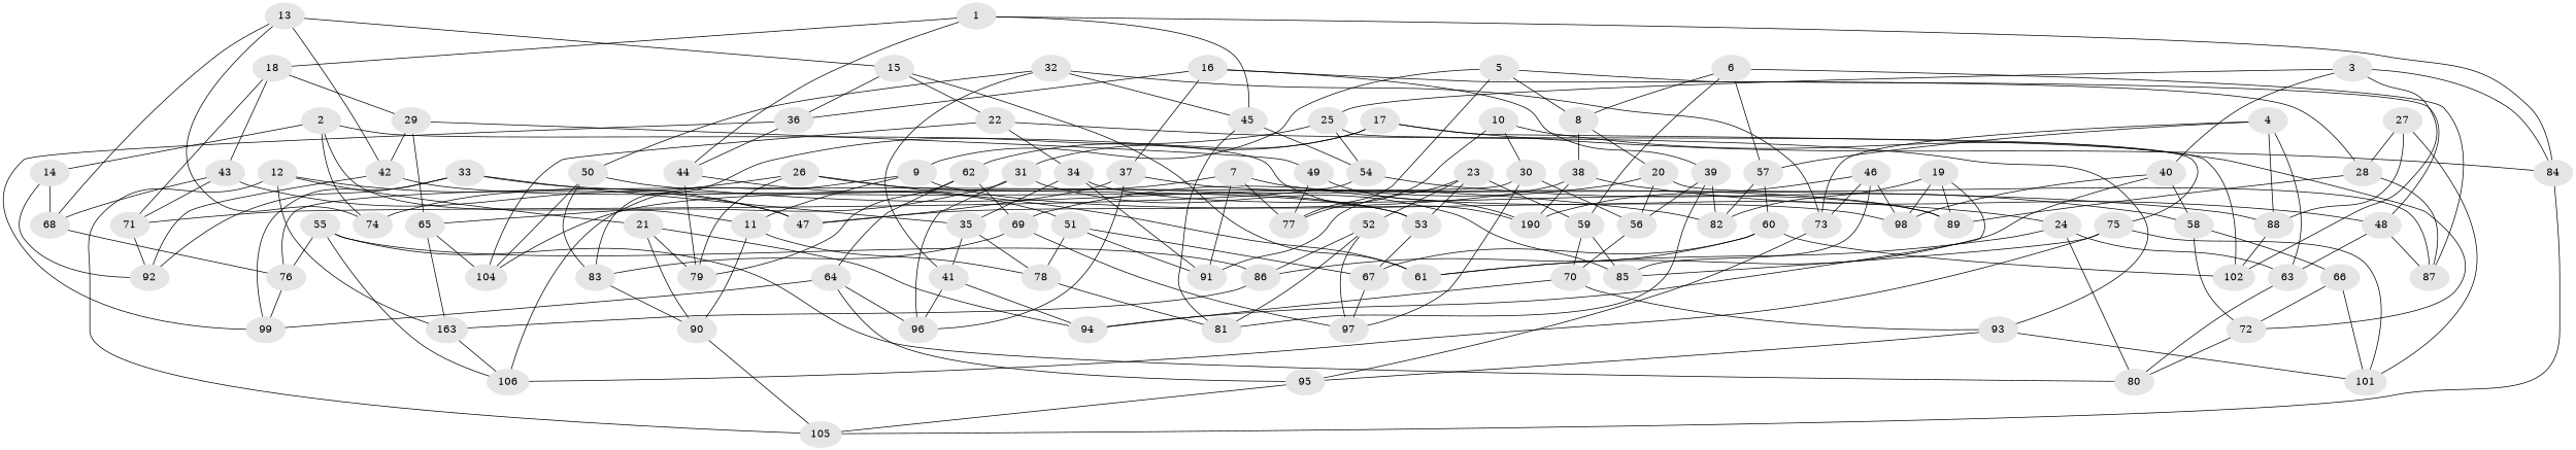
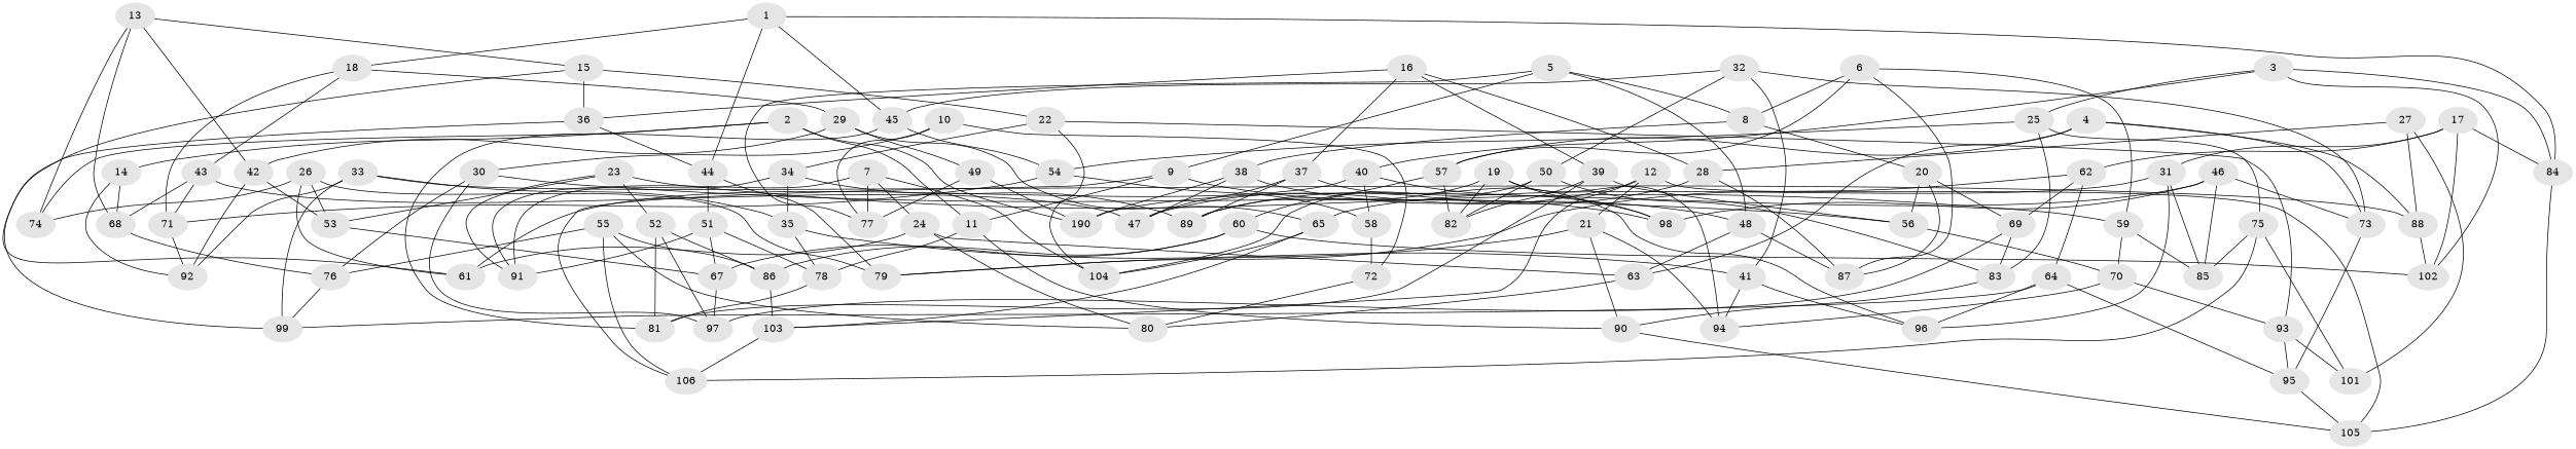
  graph {
    node [color=gray90 style=filled]
    1
    18
    44
    45
    84
    29
    43
    71
    79
    51
    54
    81
    105
    2
    11
    14
    74
    n18 [label=190]
    78
    90
    68
    92
    3
    25
    40
    102
    75
    83
    98
    61
    58
    4
    57
    63
    73
    88
    82
    60
    80
    95
    5
    8
    9
    48
    77
    20
    38
    106
    87
    6
    59
    85
    70
    7
    24
    91
    104
    56
    69
    47
    10
    30
    72
    76
    97
    12
    21
-   103 [label=163]
+   103
    94
    13
    15
    42
    22
    36
    53
-   66
    101
    34
    93
    99
    16
    28
    37
    39
    89
    96
    17
    31
    62
    65
    64
    49
    19
    35
    23
    52
    86
    67
    26
    27
    32
    41
    50
    33
    46
    55
    1 -- 18
    1 -- 44
    1 -- 45
    1 -- 84
    18 -- 29
    18 -- 43
    18 -- 71
    44 -- 79
    44 -- 51
    45 -- 54
    45 -- 81
    84 -- 105
    29 -- 42
    29 -- 65
    29 -- 49
    43 -- 71
    43 -- 68
    43 -- 47
    71 -- 92
    51 -- 78
    51 -- 91
    51 -- 67
    54 -- 71
    54 -- 58
    2 -- 11
    2 -- 14
    2 -- 74
    2 -- n18
    11 -- 78
    11 -- 90
    14 -- 68
    14 -- 92
    78 -- 81
    90 -- 105
    68 -- 76
    3 -- 84
    3 -- 25
    3 -- 40
    3 -- 102
    25 -- 54
    25 -- 75
    25 -- 83
    40 -- 98
    40 -- 61
    40 -- 58
    75 -- 106
    75 -- 85
    75 -- 101
    83 -- 90
    58 -- 72
-   58 -- 66
    4 -- 57
    4 -- 63
    4 -- 73
    4 -- 88
    57 -- 82
    57 -- 60
    63 -- 80
    73 -- 95
    88 -- 102
    60 -- 102
    60 -- 86
    60 -- 67
    95 -- 105
    5 -- 8
    5 -- 9
    5 -- 48
    5 -- 77
    8 -- 20
    8 -- 38
    9 -- 11
    9 -- 98
    9 -- 106
    48 -- 63
    48 -- 87
    20 -- 87
    20 -- 56
    20 -- 69
    38 -- n18
    38 -- 48
    38 -- 47
    6 -- 57
    6 -- 8
    6 -- 87
    6 -- 59
    59 -- 85
    59 -- 70
    70 -- 94
    70 -- 93
    7 -- 77
    7 -- 24
    7 -- 91
    7 -- 104
    24 -- 61
    24 -- 63
    24 -- 80
    56 -- 70
    69 -- 83
    69 -- 97
    10 -- 77
    10 -- 30
    10 -- 72
    30 -- 56
    30 -- 76
    30 -- 97
    72 -- 80
    76 -- 99
    12 -- 105
    12 -- 47
    12 -- 21
    12 -- 103
    21 -- 79
    21 -- 90
    21 -- 94
    103 -- 106
    13 -- 74
    13 -- 68
    13 -- 15
    13 -- 42
    15 -- 61
    15 -- 22
    15 -- 36
    42 -- 92
    42 -- 53
    22 -- 104
    22 -- 34
    22 -- 93
    36 -- 44
    36 -- 99
    53 -- 67
-   66 -- 72
-   66 -- 101
    34 -- 91
    34 -- 89
    34 -- 35
    93 -- 95
    93 -- 101
    16 -- 36
    16 -- 28
    16 -- 37
    16 -- 39
    28 -- 87
    28 -- 89
    37 -- 47
    37 -- 89
    37 -- 96
    39 -- 81
    39 -- 82
    39 -- 56
    17 -- 84
    17 -- 102
    17 -- 31
    17 -- 62
    31 -- 85
    31 -- 96
    31 -- 65
    62 -- 79
    62 -- 69
    62 -- 64
    65 -- 104
    65 -- 103
    64 -- 95
    64 -- 99
    64 -- 96
    49 -- n18
    49 -- 77
    19 -- 98
    19 -- 82
    19 -- 94
    19 -- 89
    35 -- 78
    35 -- 41
    23 -- 59
    23 -- 91
    23 -- 53
    23 -- 52
    52 -- 81
    52 -- 97
    52 -- 86
    86 -- 103
    67 -- 97
    26 -- 79
    26 -- 74
    26 -- 61
    26 -- 53
    27 -- 88
    27 -- 101
    27 -- 28
    32 -- 45
    32 -- 73
    32 -- 41
    32 -- 50
    41 -- 94
    41 -- 96
    50 -- 83
    50 -- 82
    50 -- 104
    33 -- 92
    33 -- 88
    33 -- 99
    33 -- 35
    46 -- n18
    46 -- 98
    46 -- 73
    46 -- 85
    55 -- 80
    55 -- 106
    55 -- 76
    55 -- 86
  }
